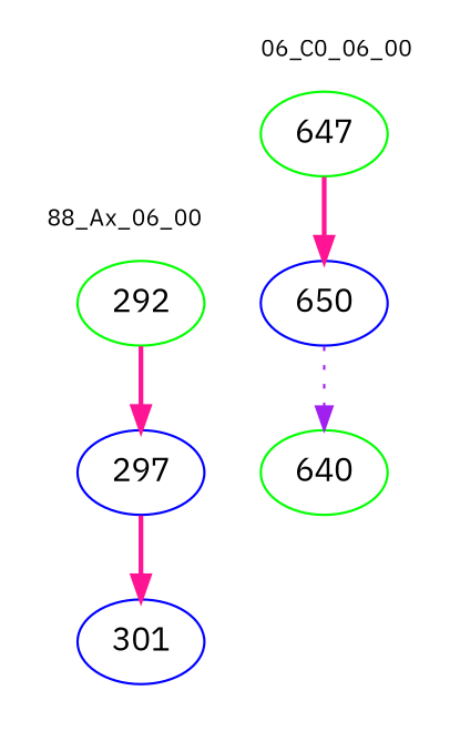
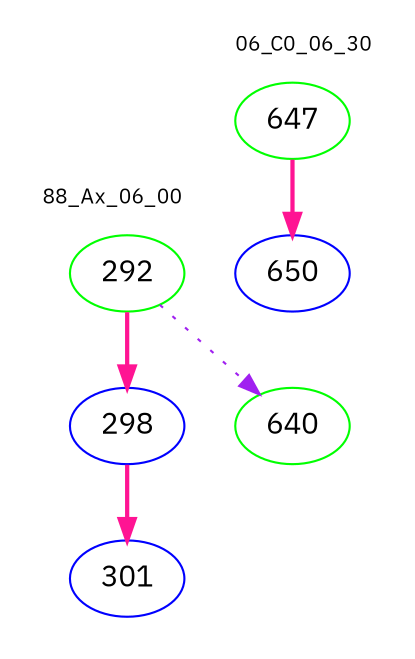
  digraph {
    fontname="IBM Plex Sans"
    node [color=green fontname="IBM Plex Sans"]
    edge [color=deeppink fontname="IBM Plex Sans" style=bold]
    n1 [label=292]
-   n2 [color=blue label=297]
+   n2 [color=blue label=298]
    n3 [color=blue label=301]
    n4 [label=647]
    n5 [color=blue label=650]
    n6 [label=640]
    subgraph cluster_1 {
      color=white
      fontsize=10
      label="88_Ax_06_00"
      n1
      n2
      n3
    }
    subgraph cluster_2 {
      color=white
      fontsize=10
-     label="06_C0_06_00"
+     label="06_C0_06_30"
      n4
      n5
      n6
    }
    n1 -> n2
    n2 -> n3
    n4 -> n5
-   n5 -> n6 [color=purple style=dotted]
+   n1 -> n6 [color=purple style=dotted]
  }
